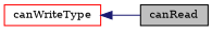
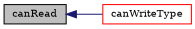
  digraph {
    rankdir=LR
    fontname="DejaVu Serif"
    node [fontname="DejaVu Serif" fontsize=10 shape=record]
    n1 [color=black fillcolor=grey75 fontcolor=black height=0.2 label=canRead style=filled width=0.4]
    n2 [color=red height=0.2 label=canWriteType width=0.4]
-   n2 -> n1 [color=midnightblue dir=back fontname="DejaVu Serif" fontsize=10 labelfontname=Helvetica labelfontsize=10 style=solid]
+   n1 -> n2 [color=midnightblue dir=back fontname="DejaVu Serif" fontsize=10 labelfontname=Helvetica labelfontsize=10 style=solid]
  }
